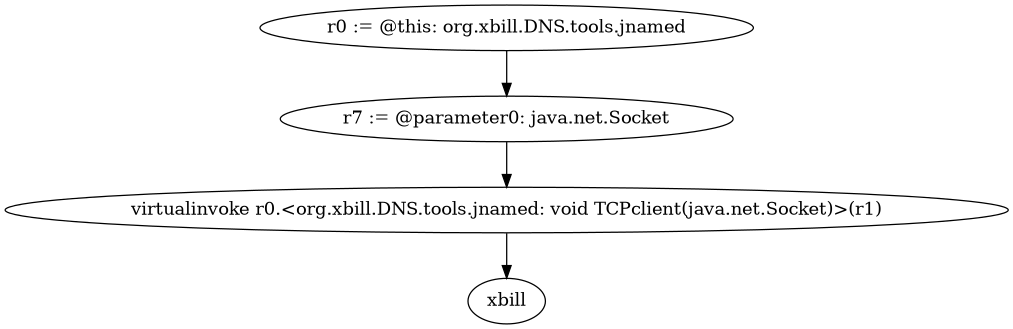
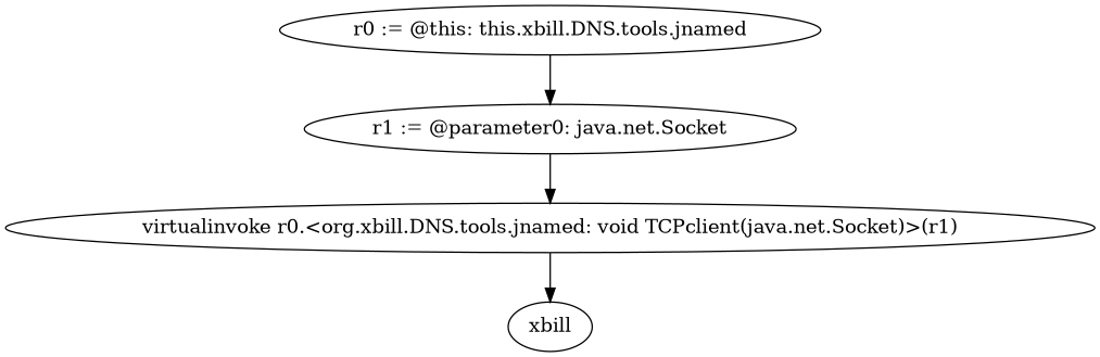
  digraph {
-   "r0 := @this: org.xbill.DNS.tools.jnamed"
-   "r1 := @parameter0: java.net.Socket" [label="r7 := @parameter0: java.net.Socket"]
+   "r0 := @this: org.xbill.DNS.tools.jnamed" [label="r0 := @this: this.xbill.DNS.tools.jnamed"]
+   "r1 := @parameter0: java.net.Socket"
    "virtualinvoke r0.<org.xbill.DNS.tools.jnamed: void TCPclient(java.net.Socket)>(r1)"
    n4 [label=xbill]
    "r0 := @this: org.xbill.DNS.tools.jnamed" -> "r1 := @parameter0: java.net.Socket"
    "r1 := @parameter0: java.net.Socket" -> "virtualinvoke r0.<org.xbill.DNS.tools.jnamed: void TCPclient(java.net.Socket)>(r1)"
    "virtualinvoke r0.<org.xbill.DNS.tools.jnamed: void TCPclient(java.net.Socket)>(r1)" -> n4
  }
